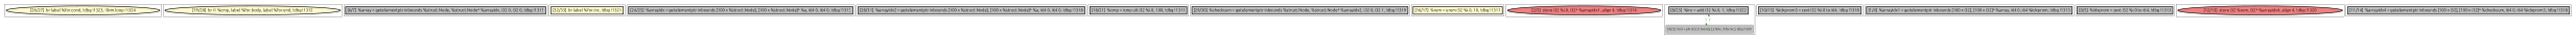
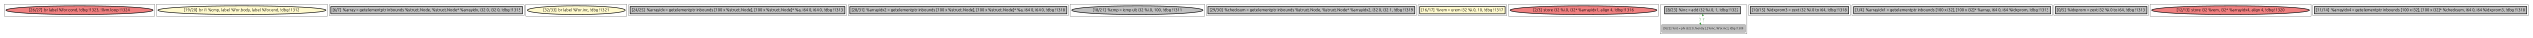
  digraph {
    fontname=Ubuntu
    node [fillcolor=grey fontname=Ubuntu fontsize=20 penwidth=3.0 shape=rectangle style=filled]
    edge [color=forestgreen fontcolor=forestgreen fontname=Ubuntu style=dotted]
-   n1 [fillcolor=lemonchiffon label="[26/27]  br label %for.cond, !dbg !1323, !llvm.loop !1324" shape=ellipse]
+   n1 [fillcolor=lightcoral label="[26/27]  br label %for.cond, !dbg !1323, !llvm.loop !1324" shape=ellipse]
    n2 [fillcolor=lemonchiffon label="[19/20]  br i1 %cmp, label %for.body, label %for.end, !dbg !1312" shape=ellipse]
    n3 [label="[6/7]  %array = getelementptr inbounds %struct.Node, %struct.Node* %arrayidx, i32 0, i32 0, !dbg !1315"]
-   n4 [fillcolor=lemonchiffon label="[32/33]  br label %for.inc, !dbg !1321" shape=box]
+   n4 [fillcolor=lemonchiffon label="[32/33]  br label %for.inc, !dbg !1321" shape=ellipse]
    n5 [label="[24/25]  %arrayidx = getelementptr inbounds [100 x %struct.Node], [100 x %struct.Node]* %a, i64 0, i64 0, !dbg !1313"]
    n6 [label="[28/31]  %arrayidx2 = getelementptr inbounds [100 x %struct.Node], [100 x %struct.Node]* %a, i64 0, i64 0, !dbg !1318"]
-   n7 [label="[18/21]  %cmp = icmp ult i32 %i.0, 100, !dbg !1311"]
+   n7 [label="[18/21]  %cmp = icmp ult i32 %i.0, 100, !dbg !1311" shape=ellipse]
    n8 [label="[29/30]  %checksum = getelementptr inbounds %struct.Node, %struct.Node* %arrayidx2, i32 0, i32 1, !dbg !1319"]
    n9 [fillcolor=lemonchiffon label="[16/17]  %rem = urem i32 %i.0, 10, !dbg !1317"]
    n10 [fillcolor=lightcoral label="[2/3]  store i32 %i.0, i32* %arrayidx1, align 4, !dbg !1316" shape=ellipse]
    n11 [label="[8/23]  %inc = add i32 %i.0, 1, !dbg !1322"]
    n12 [label="[9/22]  %i.0 = phi i32 [ 0, %entry ], [ %inc, %for.inc ], !dbg !1309" fontsize="" penwidth=""]
    n13 [label="[10/15]  %idxprom3 = zext i32 %i.0 to i64, !dbg !1318"]
    n14 [label="[1/4]  %arrayidx1 = getelementptr inbounds [100 x i32], [100 x i32]* %array, i64 0, i64 %idxprom, !dbg !1313"]
    n15 [label="[0/5]  %idxprom = zext i32 %i.0 to i64, !dbg !1313"]
    n16 [fillcolor=lightcoral label="[12/13]  store i32 %rem, i32* %arrayidx4, align 4, !dbg !1320" shape=ellipse]
    n17 [label="[11/14]  %arrayidx4 = getelementptr inbounds [100 x i32], [100 x i32]* %checksum, i64 0, i64 %idxprom3, !dbg !1318"]
    subgraph cluster_1 {
      n1
    }
    subgraph cluster_2 {
      n2
    }
    subgraph cluster_3 {
      n3
    }
    subgraph cluster_4 {
      n4
    }
    subgraph cluster_5 {
      n5
    }
    subgraph cluster_6 {
      n6
    }
    subgraph cluster_7 {
      n7
    }
    subgraph cluster_8 {
      n8
    }
    subgraph cluster_9 {
      n9
    }
    subgraph cluster_10 {
      n10
    }
    subgraph cluster_11 {
      n11
      n12
    }
    subgraph cluster_12 {
      n13
    }
    subgraph cluster_13 {
      n14
    }
    subgraph cluster_14 {
      n15
    }
    subgraph cluster_15 {
      n16
    }
    subgraph cluster_16 {
      n17
    }
    n11 -> n12 [label=T]
    n12 -> n11 [label=T]
  }
